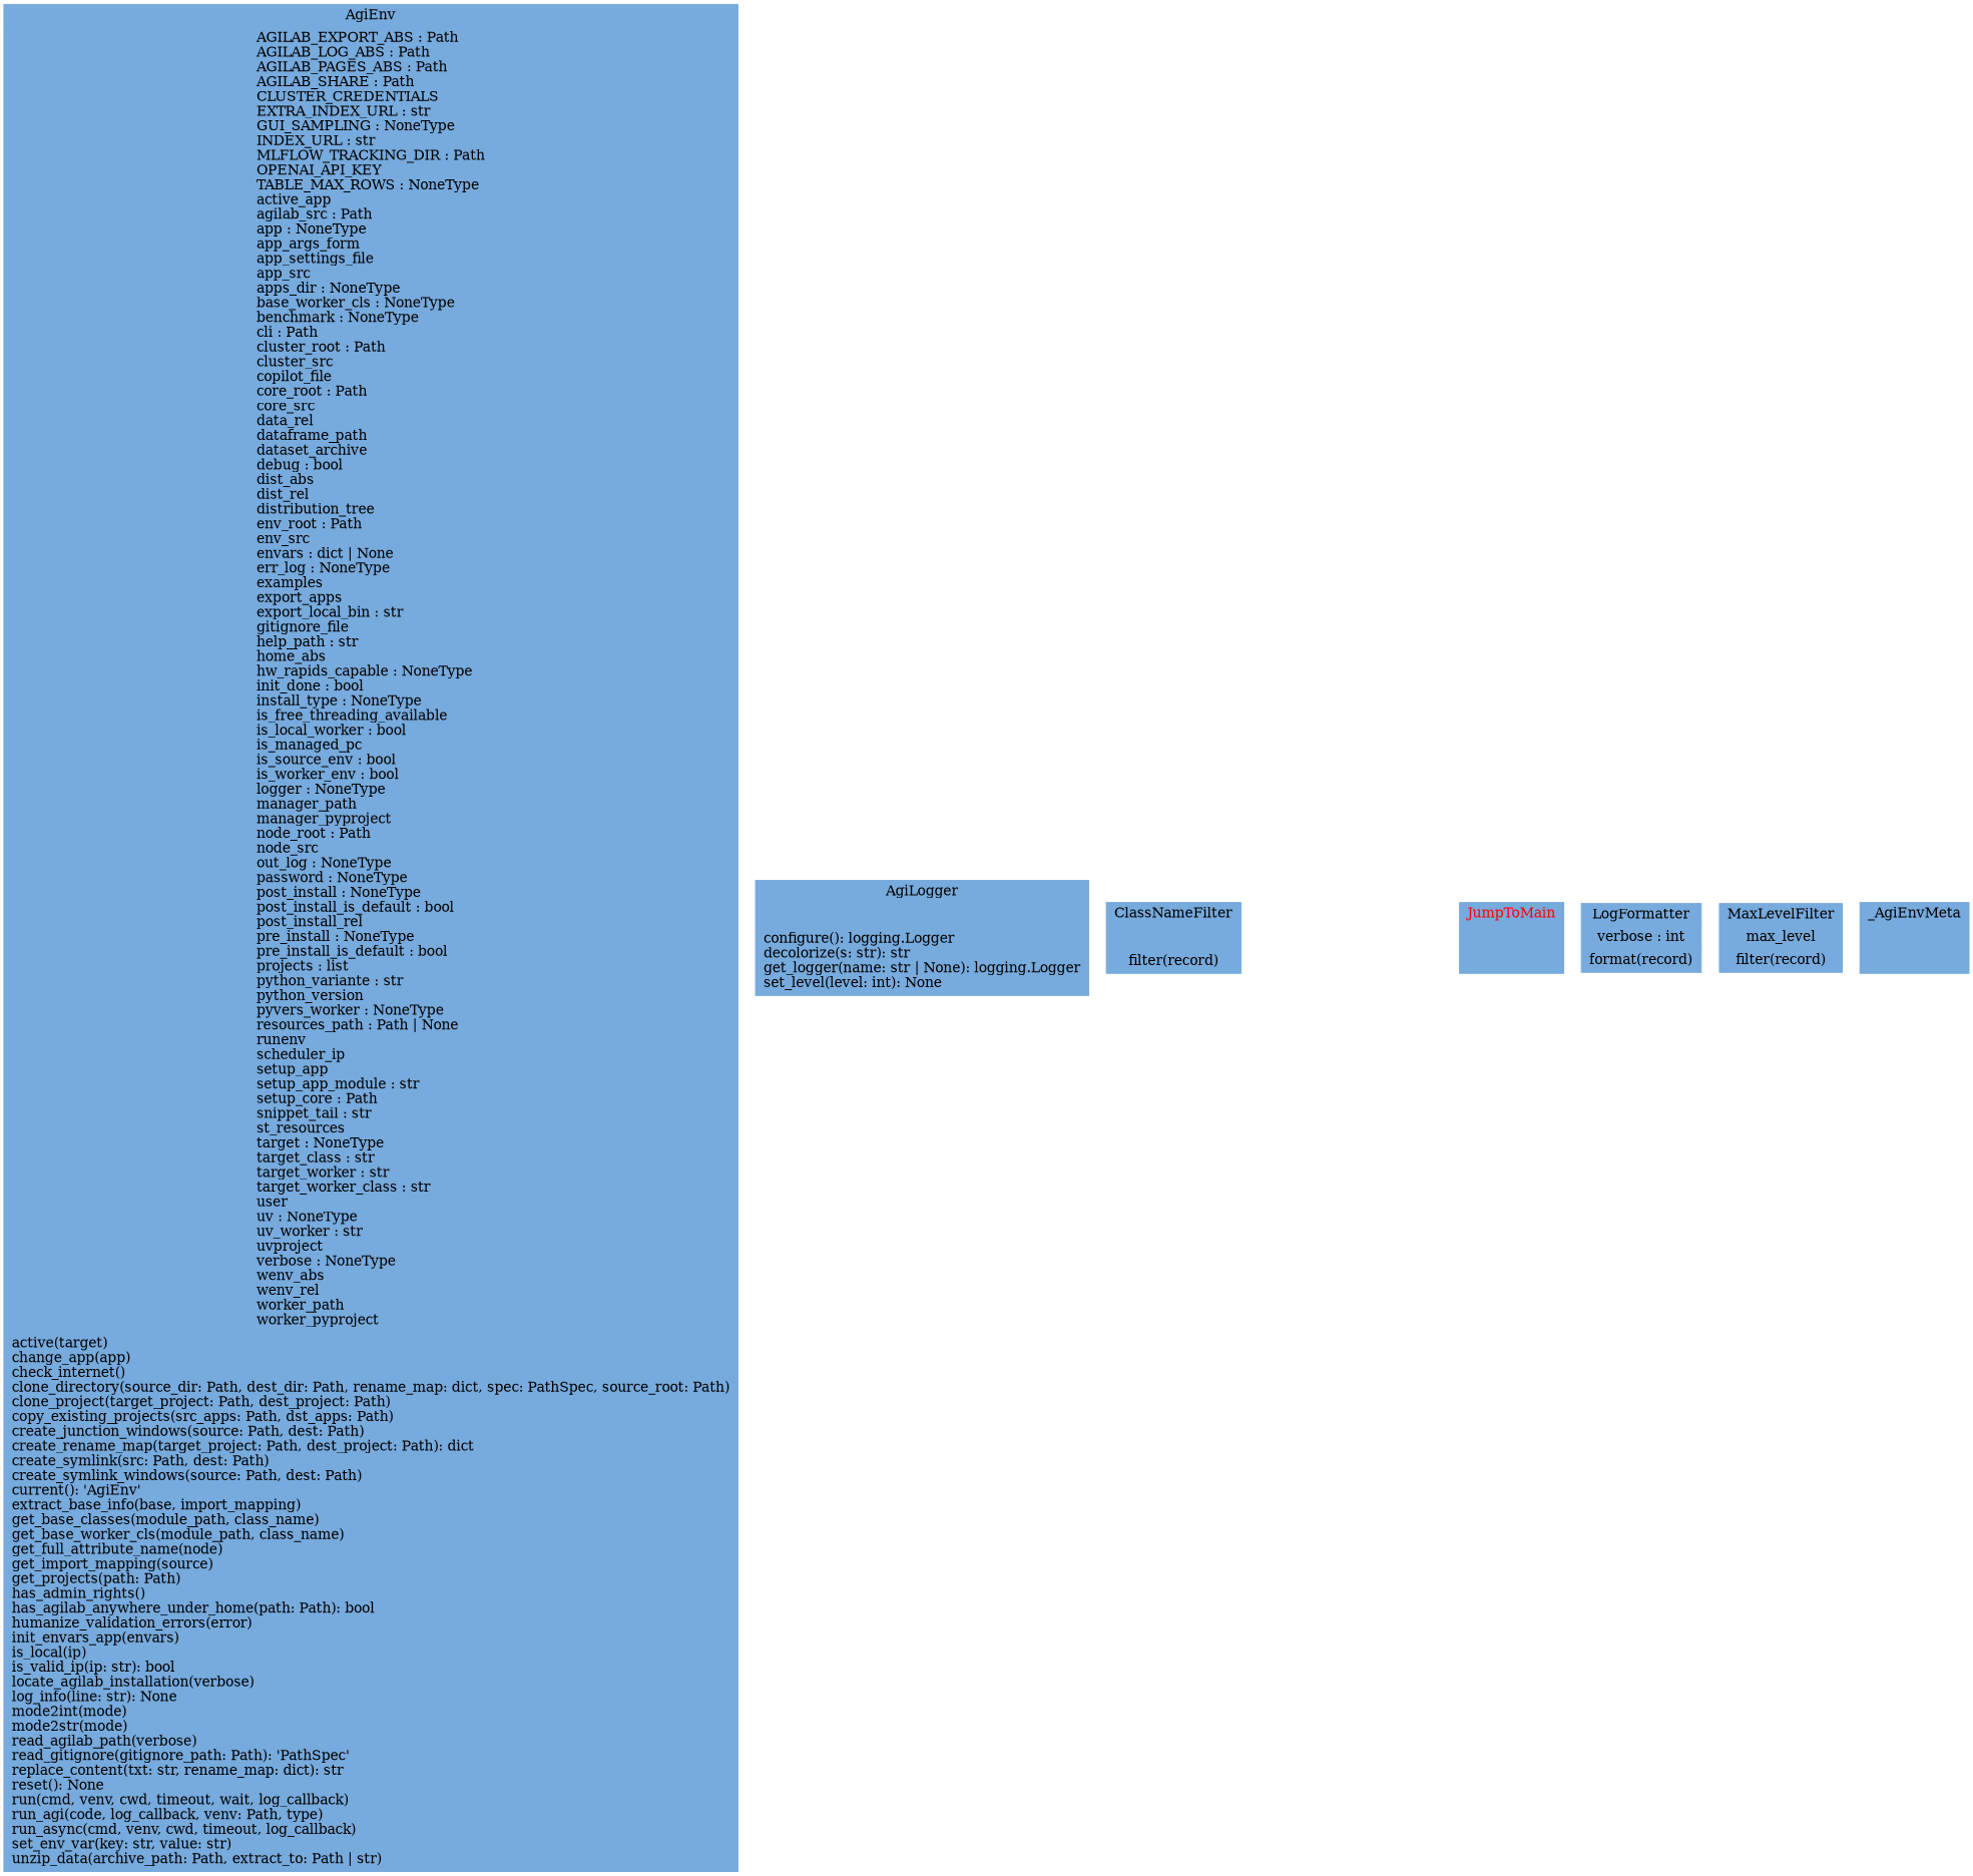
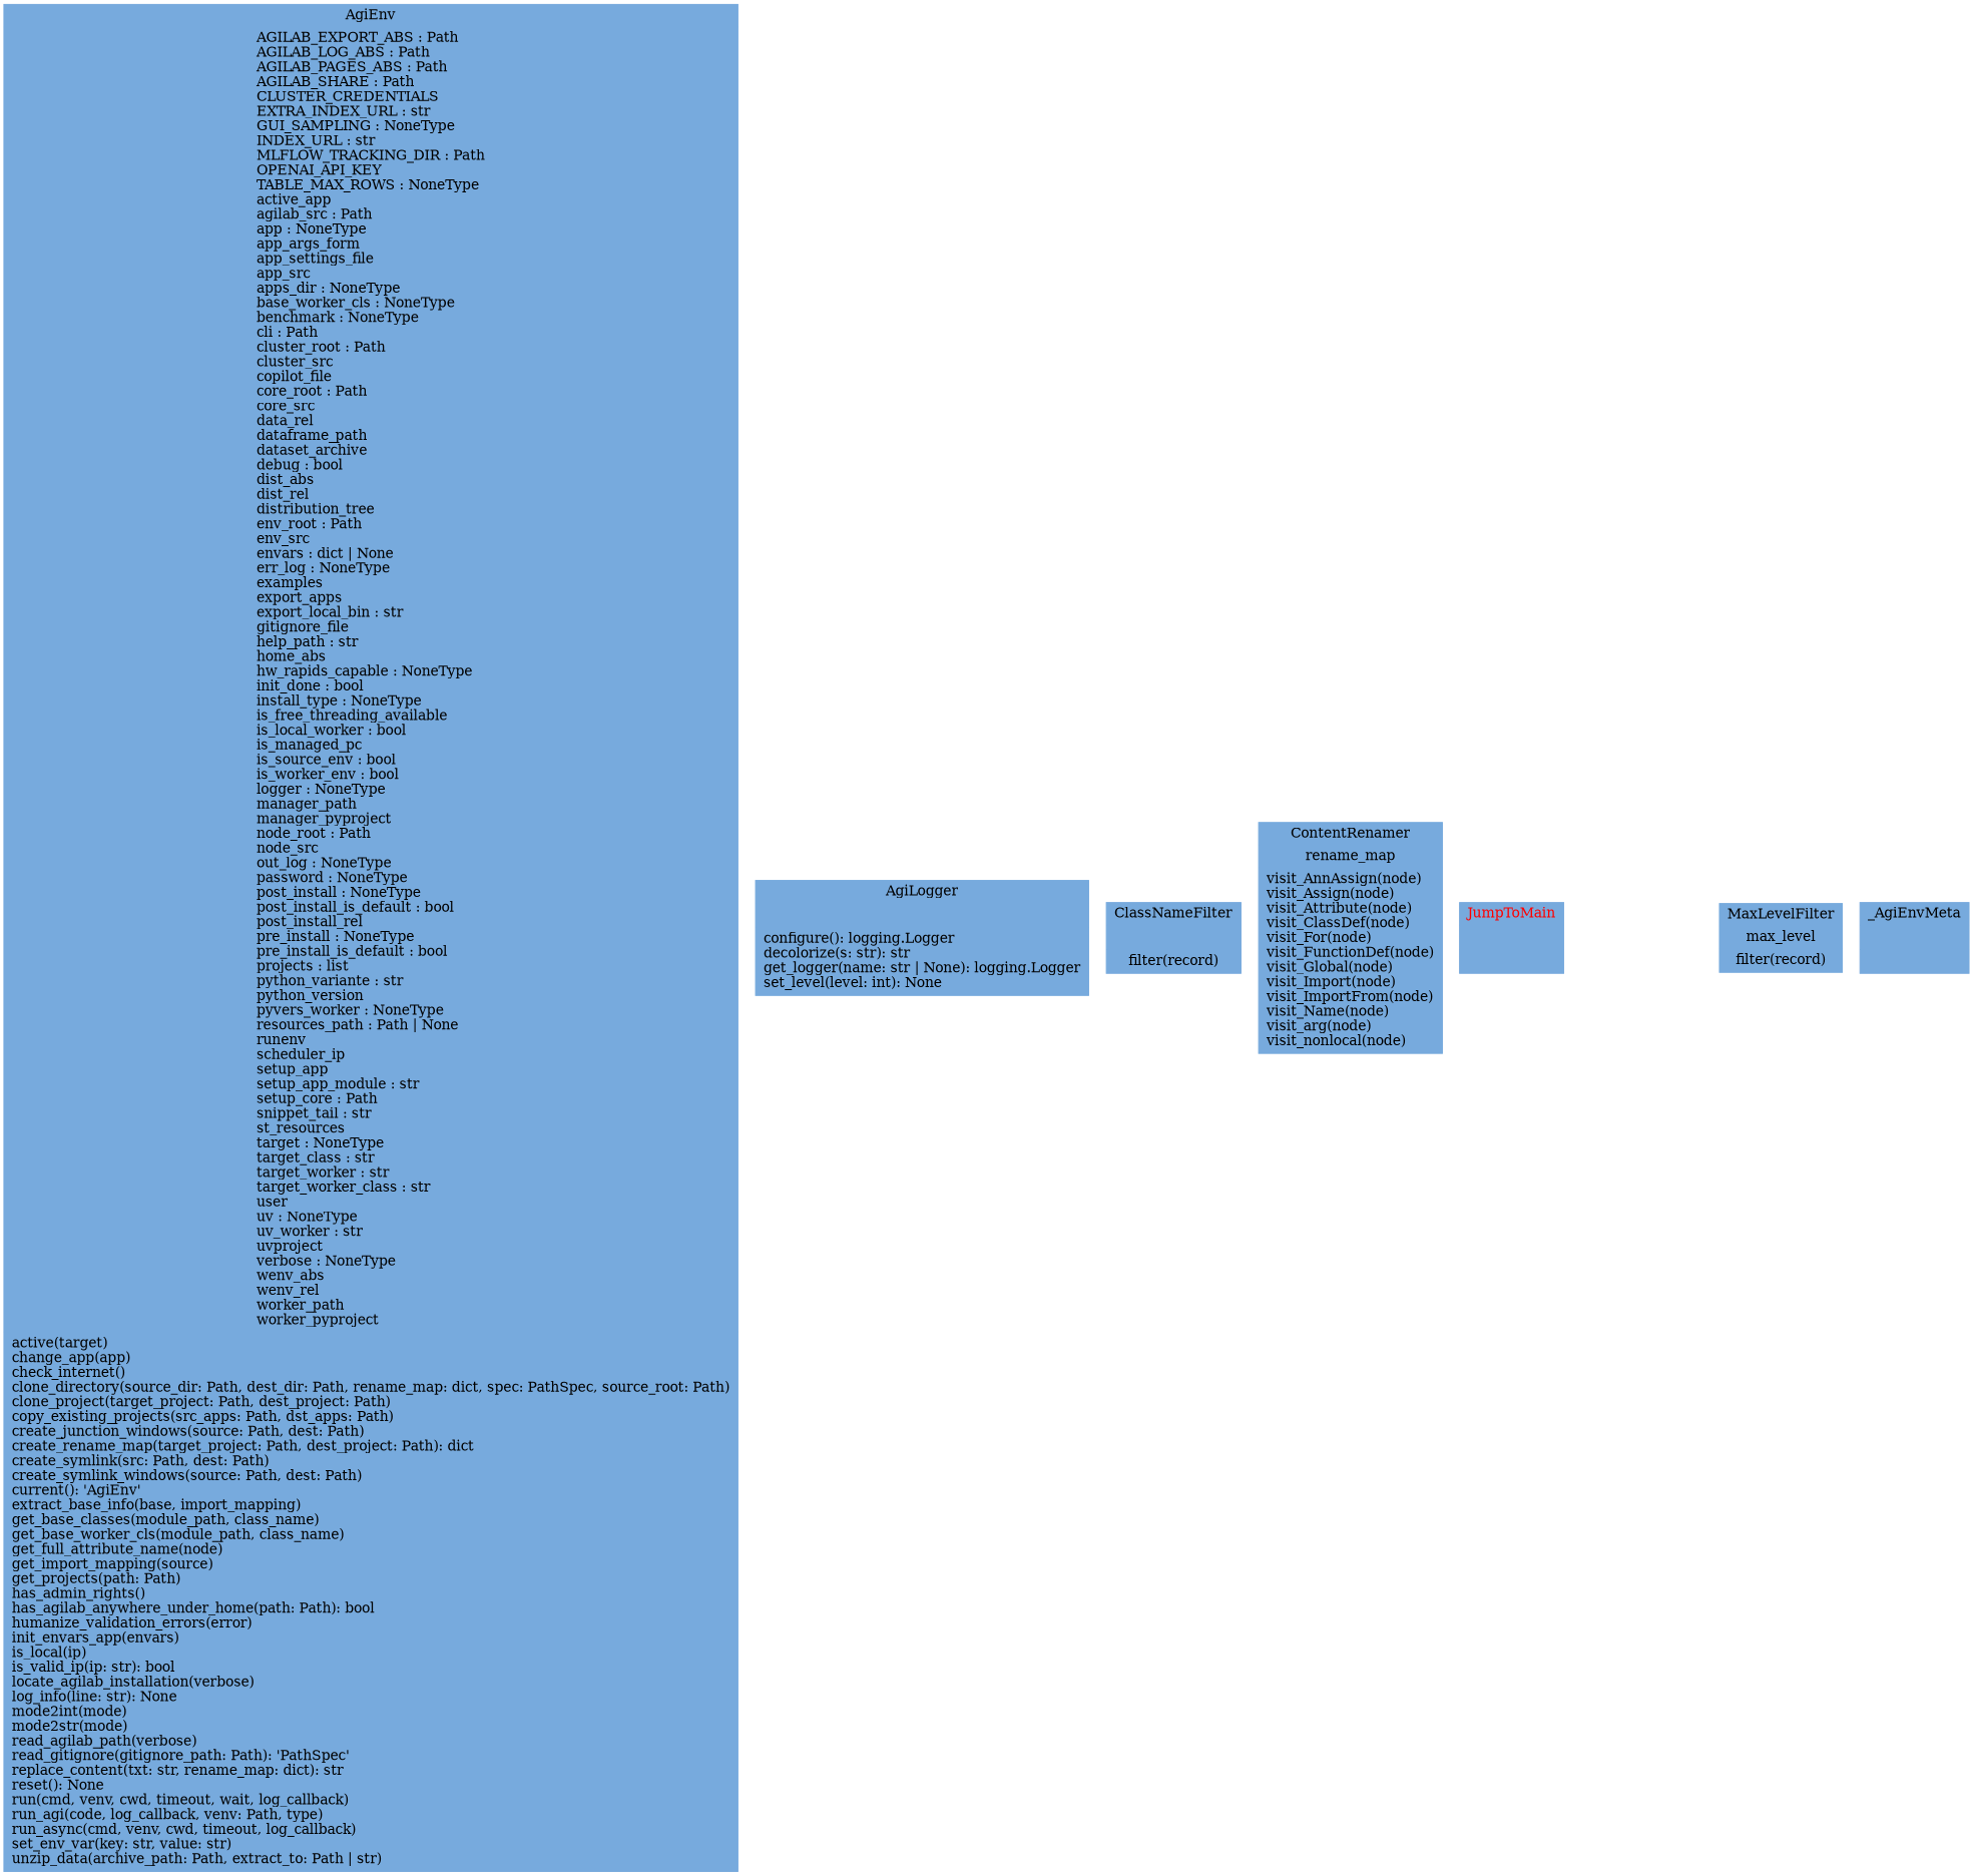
  digraph {
    rankdir=BT
    node [color="#77AADD" fontcolor=black shape=record style=filled]
    n1 [label=<{AgiEnv|AGILAB_EXPORT_ABS : Path<br ALIGN="LEFT"/>AGILAB_LOG_ABS : Path<br ALIGN="LEFT"/>AGILAB_PAGES_ABS : Path<br ALIGN="LEFT"/>AGILAB_SHARE : Path<br ALIGN="LEFT"/>CLUSTER_CREDENTIALS<br ALIGN="LEFT"/>EXTRA_INDEX_URL : str<br ALIGN="LEFT"/>GUI_SAMPLING : NoneType<br ALIGN="LEFT"/>INDEX_URL : str<br ALIGN="LEFT"/>MLFLOW_TRACKING_DIR : Path<br ALIGN="LEFT"/>OPENAI_API_KEY<br ALIGN="LEFT"/>TABLE_MAX_ROWS : NoneType<br ALIGN="LEFT"/>active_app<br ALIGN="LEFT"/>agilab_src : Path<br ALIGN="LEFT"/>app : NoneType<br ALIGN="LEFT"/>app_args_form<br ALIGN="LEFT"/>app_settings_file<br ALIGN="LEFT"/>app_src<br ALIGN="LEFT"/>apps_dir : NoneType<br ALIGN="LEFT"/>base_worker_cls : NoneType<br ALIGN="LEFT"/>benchmark : NoneType<br ALIGN="LEFT"/>cli : Path<br ALIGN="LEFT"/>cluster_root : Path<br ALIGN="LEFT"/>cluster_src<br ALIGN="LEFT"/>copilot_file<br ALIGN="LEFT"/>core_root : Path<br ALIGN="LEFT"/>core_src<br ALIGN="LEFT"/>data_rel<br ALIGN="LEFT"/>dataframe_path<br ALIGN="LEFT"/>dataset_archive<br ALIGN="LEFT"/>debug : bool<br ALIGN="LEFT"/>dist_abs<br ALIGN="LEFT"/>dist_rel<br ALIGN="LEFT"/>distribution_tree<br ALIGN="LEFT"/>env_root : Path<br ALIGN="LEFT"/>env_src<br ALIGN="LEFT"/>envars : dict \| None<br ALIGN="LEFT"/>err_log : NoneType<br ALIGN="LEFT"/>examples<br ALIGN="LEFT"/>export_apps<br ALIGN="LEFT"/>export_local_bin : str<br ALIGN="LEFT"/>gitignore_file<br ALIGN="LEFT"/>help_path : str<br ALIGN="LEFT"/>home_abs<br ALIGN="LEFT"/>hw_rapids_capable : NoneType<br ALIGN="LEFT"/>init_done : bool<br ALIGN="LEFT"/>install_type : NoneType<br ALIGN="LEFT"/>is_free_threading_available<br ALIGN="LEFT"/>is_local_worker : bool<br ALIGN="LEFT"/>is_managed_pc<br ALIGN="LEFT"/>is_source_env : bool<br ALIGN="LEFT"/>is_worker_env : bool<br ALIGN="LEFT"/>logger : NoneType<br ALIGN="LEFT"/>manager_path<br ALIGN="LEFT"/>manager_pyproject<br ALIGN="LEFT"/>node_root : Path<br ALIGN="LEFT"/>node_src<br ALIGN="LEFT"/>out_log : NoneType<br ALIGN="LEFT"/>password : NoneType<br ALIGN="LEFT"/>post_install : NoneType<br ALIGN="LEFT"/>post_install_is_default : bool<br ALIGN="LEFT"/>post_install_rel<br ALIGN="LEFT"/>pre_install : NoneType<br ALIGN="LEFT"/>pre_install_is_default : bool<br ALIGN="LEFT"/>projects : list<br ALIGN="LEFT"/>python_variante : str<br ALIGN="LEFT"/>python_version<br ALIGN="LEFT"/>pyvers_worker : NoneType<br ALIGN="LEFT"/>resources_path : Path \| None<br ALIGN="LEFT"/>runenv<br ALIGN="LEFT"/>scheduler_ip<br ALIGN="LEFT"/>setup_app<br ALIGN="LEFT"/>setup_app_module : str<br ALIGN="LEFT"/>setup_core : Path<br ALIGN="LEFT"/>snippet_tail : str<br ALIGN="LEFT"/>st_resources<br ALIGN="LEFT"/>target : NoneType<br ALIGN="LEFT"/>target_class : str<br ALIGN="LEFT"/>target_worker : str<br ALIGN="LEFT"/>target_worker_class : str<br ALIGN="LEFT"/>user<br ALIGN="LEFT"/>uv : NoneType<br ALIGN="LEFT"/>uv_worker : str<br ALIGN="LEFT"/>uvproject<br ALIGN="LEFT"/>verbose : NoneType<br ALIGN="LEFT"/>wenv_abs<br ALIGN="LEFT"/>wenv_rel<br ALIGN="LEFT"/>worker_path<br ALIGN="LEFT"/>worker_pyproject<br ALIGN="LEFT"/>|active(target)<br ALIGN="LEFT"/>change_app(app)<br ALIGN="LEFT"/>check_internet()<br ALIGN="LEFT"/>clone_directory(source_dir: Path, dest_dir: Path, rename_map: dict, spec: PathSpec, source_root: Path)<br ALIGN="LEFT"/>clone_project(target_project: Path, dest_project: Path)<br ALIGN="LEFT"/>copy_existing_projects(src_apps: Path, dst_apps: Path)<br ALIGN="LEFT"/>create_junction_windows(source: Path, dest: Path)<br ALIGN="LEFT"/>create_rename_map(target_project: Path, dest_project: Path): dict<br ALIGN="LEFT"/>create_symlink(src: Path, dest: Path)<br ALIGN="LEFT"/>create_symlink_windows(source: Path, dest: Path)<br ALIGN="LEFT"/>current(): 'AgiEnv'<br ALIGN="LEFT"/>extract_base_info(base, import_mapping)<br ALIGN="LEFT"/>get_base_classes(module_path, class_name)<br ALIGN="LEFT"/>get_base_worker_cls(module_path, class_name)<br ALIGN="LEFT"/>get_full_attribute_name(node)<br ALIGN="LEFT"/>get_import_mapping(source)<br ALIGN="LEFT"/>get_projects(path: Path)<br ALIGN="LEFT"/>has_admin_rights()<br ALIGN="LEFT"/>has_agilab_anywhere_under_home(path: Path): bool<br ALIGN="LEFT"/>humanize_validation_errors(error)<br ALIGN="LEFT"/>init_envars_app(envars)<br ALIGN="LEFT"/>is_local(ip)<br ALIGN="LEFT"/>is_valid_ip(ip: str): bool<br ALIGN="LEFT"/>locate_agilab_installation(verbose)<br ALIGN="LEFT"/>log_info(line: str): None<br ALIGN="LEFT"/>mode2int(mode)<br ALIGN="LEFT"/>mode2str(mode)<br ALIGN="LEFT"/>read_agilab_path(verbose)<br ALIGN="LEFT"/>read_gitignore(gitignore_path: Path): 'PathSpec'<br ALIGN="LEFT"/>replace_content(txt: str, rename_map: dict): str<br ALIGN="LEFT"/>reset(): None<br ALIGN="LEFT"/>run(cmd, venv, cwd, timeout, wait, log_callback)<br ALIGN="LEFT"/>run_agi(code, log_callback, venv: Path, type)<br ALIGN="LEFT"/>run_async(cmd, venv, cwd, timeout, log_callback)<br ALIGN="LEFT"/>set_env_var(key: str, value: str)<br ALIGN="LEFT"/>unzip_data(archive_path: Path, extract_to: Path \| str)<br ALIGN="LEFT"/>}>]
    n2 [label=<{AgiLogger|<br ALIGN="LEFT"/>|configure(): logging.Logger<br ALIGN="LEFT"/>decolorize(s: str): str<br ALIGN="LEFT"/>get_logger(name: str \| None): logging.Logger<br ALIGN="LEFT"/>set_level(level: int): None<br ALIGN="LEFT"/>}>]
    n3 [label=<{ClassNameFilter|<br ALIGN="LEFT"/>|filter(record)<br ALIGN="LEFT"/>}>]
+   n4 [label=<{ContentRenamer|rename_map<br ALIGN="LEFT"/>|visit_AnnAssign(node)<br ALIGN="LEFT"/>visit_Assign(node)<br ALIGN="LEFT"/>visit_Attribute(node)<br ALIGN="LEFT"/>visit_ClassDef(node)<br ALIGN="LEFT"/>visit_For(node)<br ALIGN="LEFT"/>visit_FunctionDef(node)<br ALIGN="LEFT"/>visit_Global(node)<br ALIGN="LEFT"/>visit_Import(node)<br ALIGN="LEFT"/>visit_ImportFrom(node)<br ALIGN="LEFT"/>visit_Name(node)<br ALIGN="LEFT"/>visit_arg(node)<br ALIGN="LEFT"/>visit_nonlocal(node)<br ALIGN="LEFT"/>}>]
    n5 [fontcolor=red label=<{JumpToMain|<br ALIGN="LEFT"/>|}>]
-   n6 [label=<{LogFormatter|verbose : int<br ALIGN="LEFT"/>|format(record)<br ALIGN="LEFT"/>}>]
    n7 [label=<{MaxLevelFilter|max_level<br ALIGN="LEFT"/>|filter(record)<br ALIGN="LEFT"/>}>]
    n8 [label=<{_AgiEnvMeta|<br ALIGN="LEFT"/>|}>]
  }
